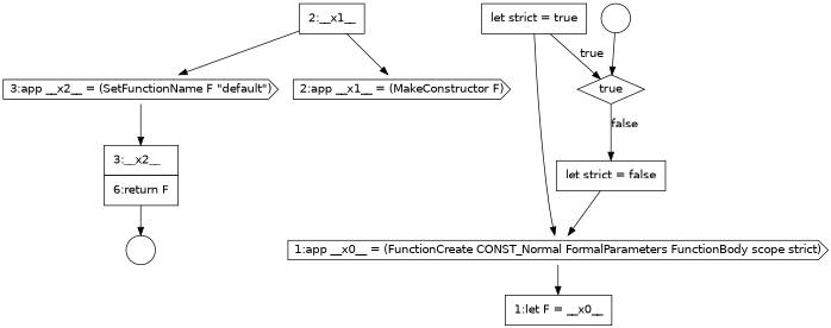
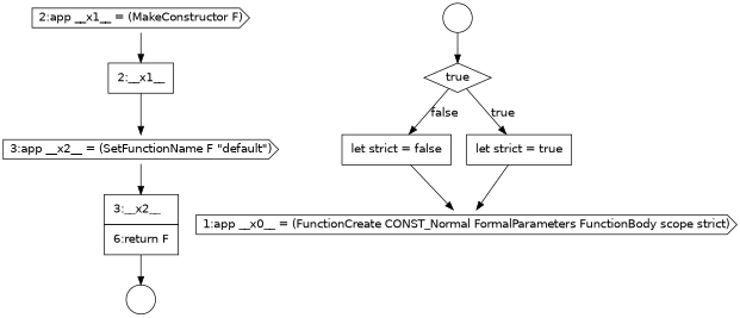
  digraph {
    fontname="DejaVu Sans"
    node [color=black fillcolor=white fontname="DejaVu Sans" shape=none style=filled]
    edge [color=black fontname="DejaVu Sans"]
    n1 [label=<<font color="black">     <table border="0" cellborder="1" cellspacing="0" cellpadding="10">       <tr><td align="left">3:__x2__</td></tr>       <tr><td align="left">6:return F</td></tr>     </table>   </font>> margin=0]
    n2 [label=" " shape=circle]
    n3 [label=<<font color="black">     <table border="0" cellborder="1" cellspacing="0" cellpadding="10">       <tr><td align="left">2:__x1__</td></tr>     </table>   </font>> margin=0]
    n4 [label=<<font color="black">3:app __x2__ = (SetFunctionName F &quot;default&quot;)</font>> shape=cds]
    n5 [label=<<font color="black">     <table border="0" cellborder="1" cellspacing="0" cellpadding="10">       <tr><td align="left">let strict = false</td></tr>     </table>   </font>> margin=0]
    n6 [label=<<font color="black">1:app __x0__ = (FunctionCreate CONST_Normal FormalParameters FunctionBody scope strict)</font>> shape=cds]
-   n7 [label=<<font color="black">     <table border="0" cellborder="1" cellspacing="0" cellpadding="10">       <tr><td align="left">1:let F = __x0__</td></tr>     </table>   </font>> margin=0]
    n8 [label=" " shape=circle]
    n9 [label=<<font color="black">true</font>> shape=diamond]
    n10 [label=<<font color="black">     <table border="0" cellborder="1" cellspacing="0" cellpadding="10">       <tr><td align="left">let strict = true</td></tr>     </table>   </font>> margin=0]
    n11 [label=<<font color="black">2:app __x1__ = (MakeConstructor F)</font>> shape=cds]
    n1 -> n2
    n3 -> n4
    n4 -> n1
    n5 -> n6
-   n6 -> n7
    n8 -> n9
    n9 -> n5 [label=<<font color="black">false</font>>]
-   n10 -> n9 [label=<<font color="black">true</font>>]
+   n9 -> n10 [label=<<font color="black">true</font>>]
    n10 -> n6
-   n3 -> n11
+   n11 -> n3
  }
